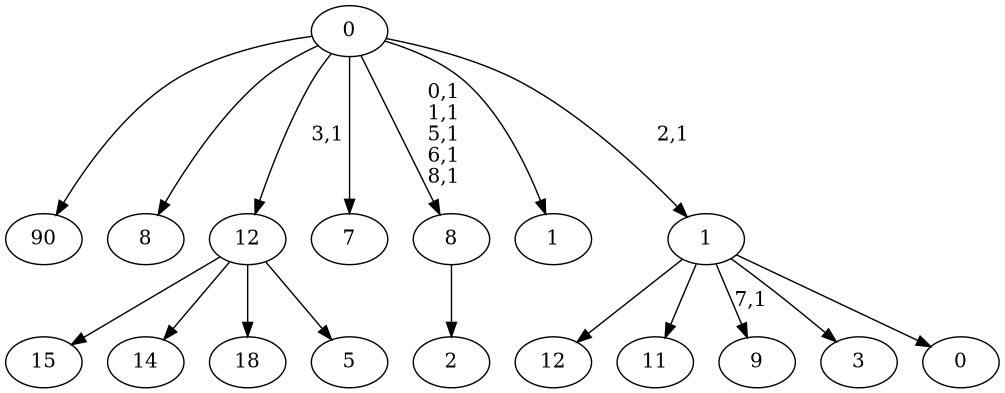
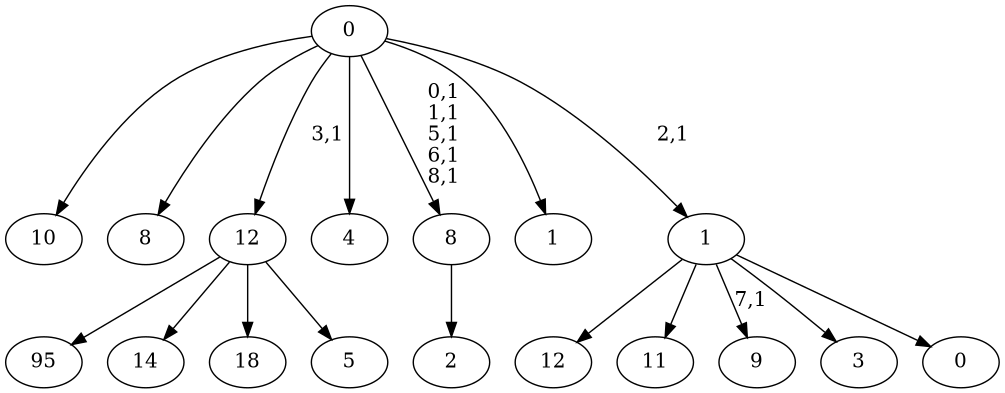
  digraph {
-   n1 [label=15]
+   n1 [label=95]
    n2 [label=14]
    n3 [label=18]
    n4 [label=12]
    n5 [label=11]
-   n6 [label=90]
+   n6 [label=10]
    n7 [label=9]
    n8 [label=8]
    n9 [label=5]
    12
-   n11 [label=7]
+   n11 [label=4]
    n12 [label=3]
    n13 [label=2]
    8
    n15 [label=1]
    n16 [label=0]
    1
    0
    12 -> n1
    12 -> n2
    12 -> n3
    12 -> n9
    8 -> n13
    1 -> n4
    1 -> n5
    1 -> n7 [label="7,1"]
    1 -> n12
    1 -> n16
    0 -> n6
    0 -> n8
    0 -> 12 [label="3,1"]
    0 -> n11
    0 -> 8 [label="0,1\n1,1\n5,1\n6,1\n8,1"]
    0 -> n15
    0 -> 1 [label="2,1"]
  }
